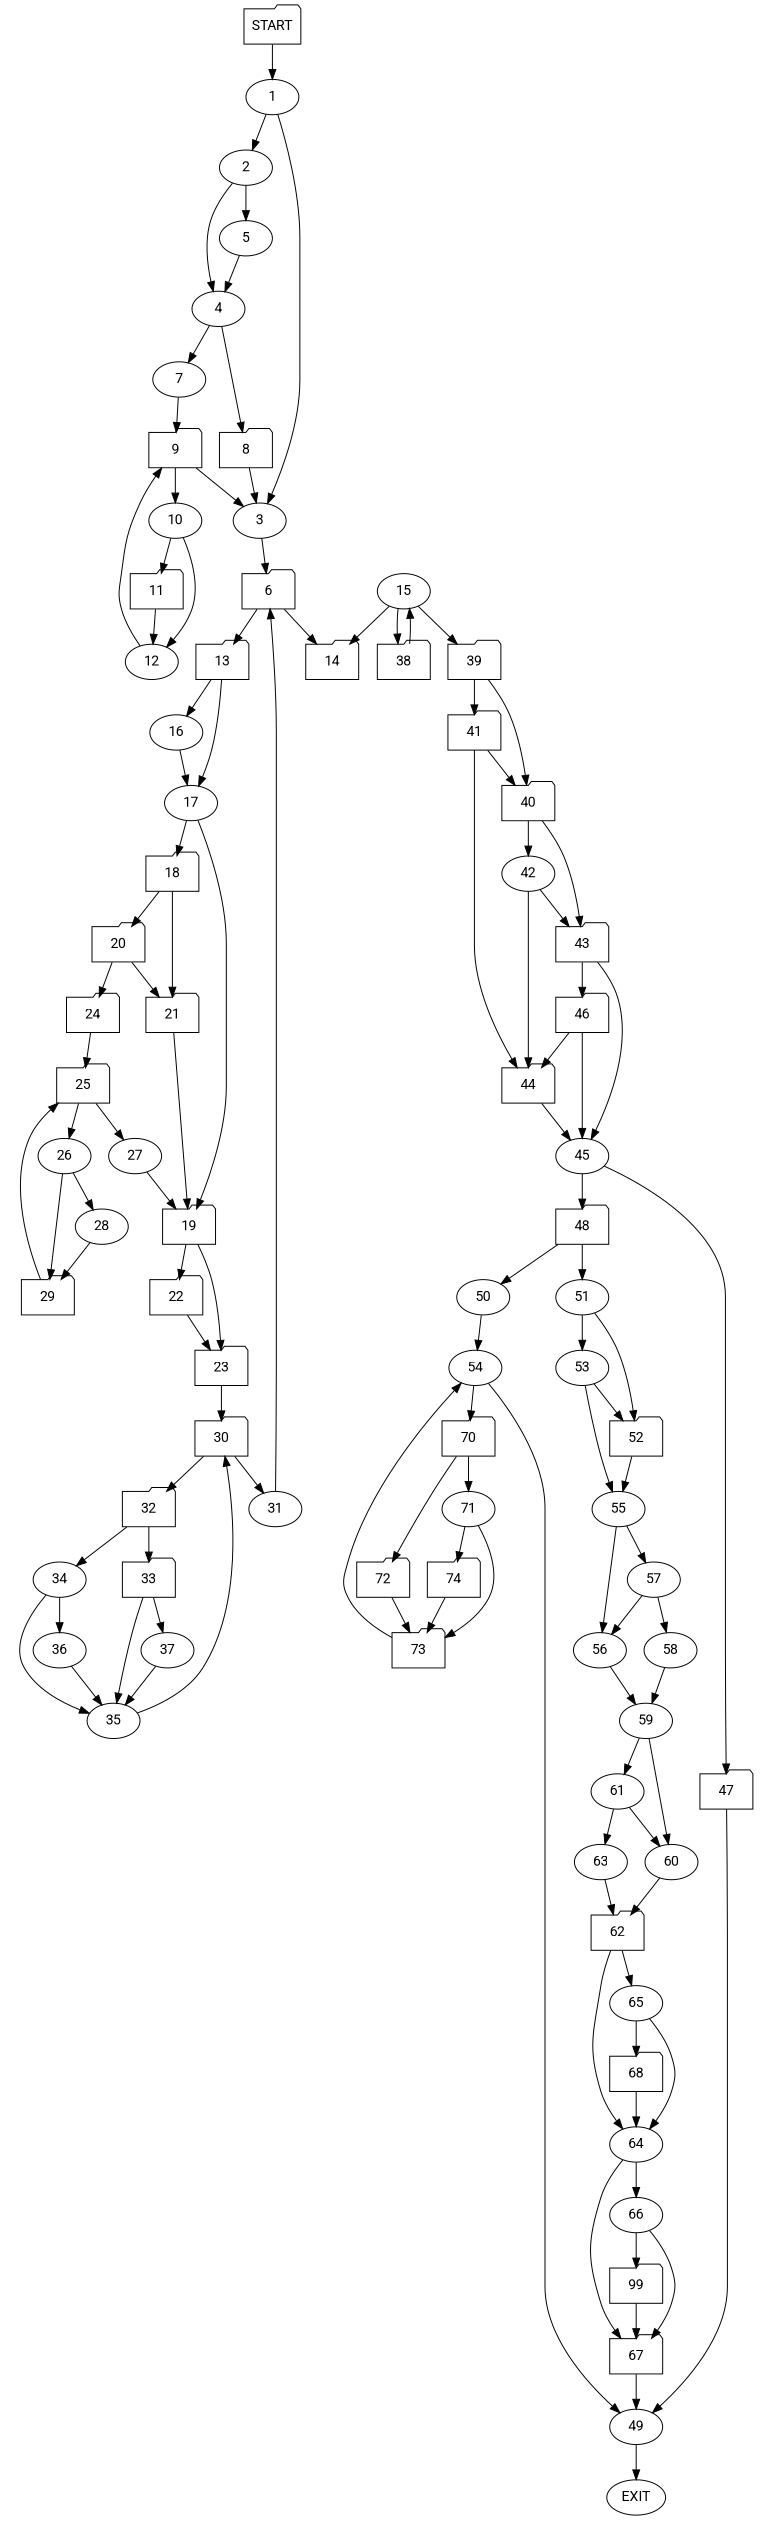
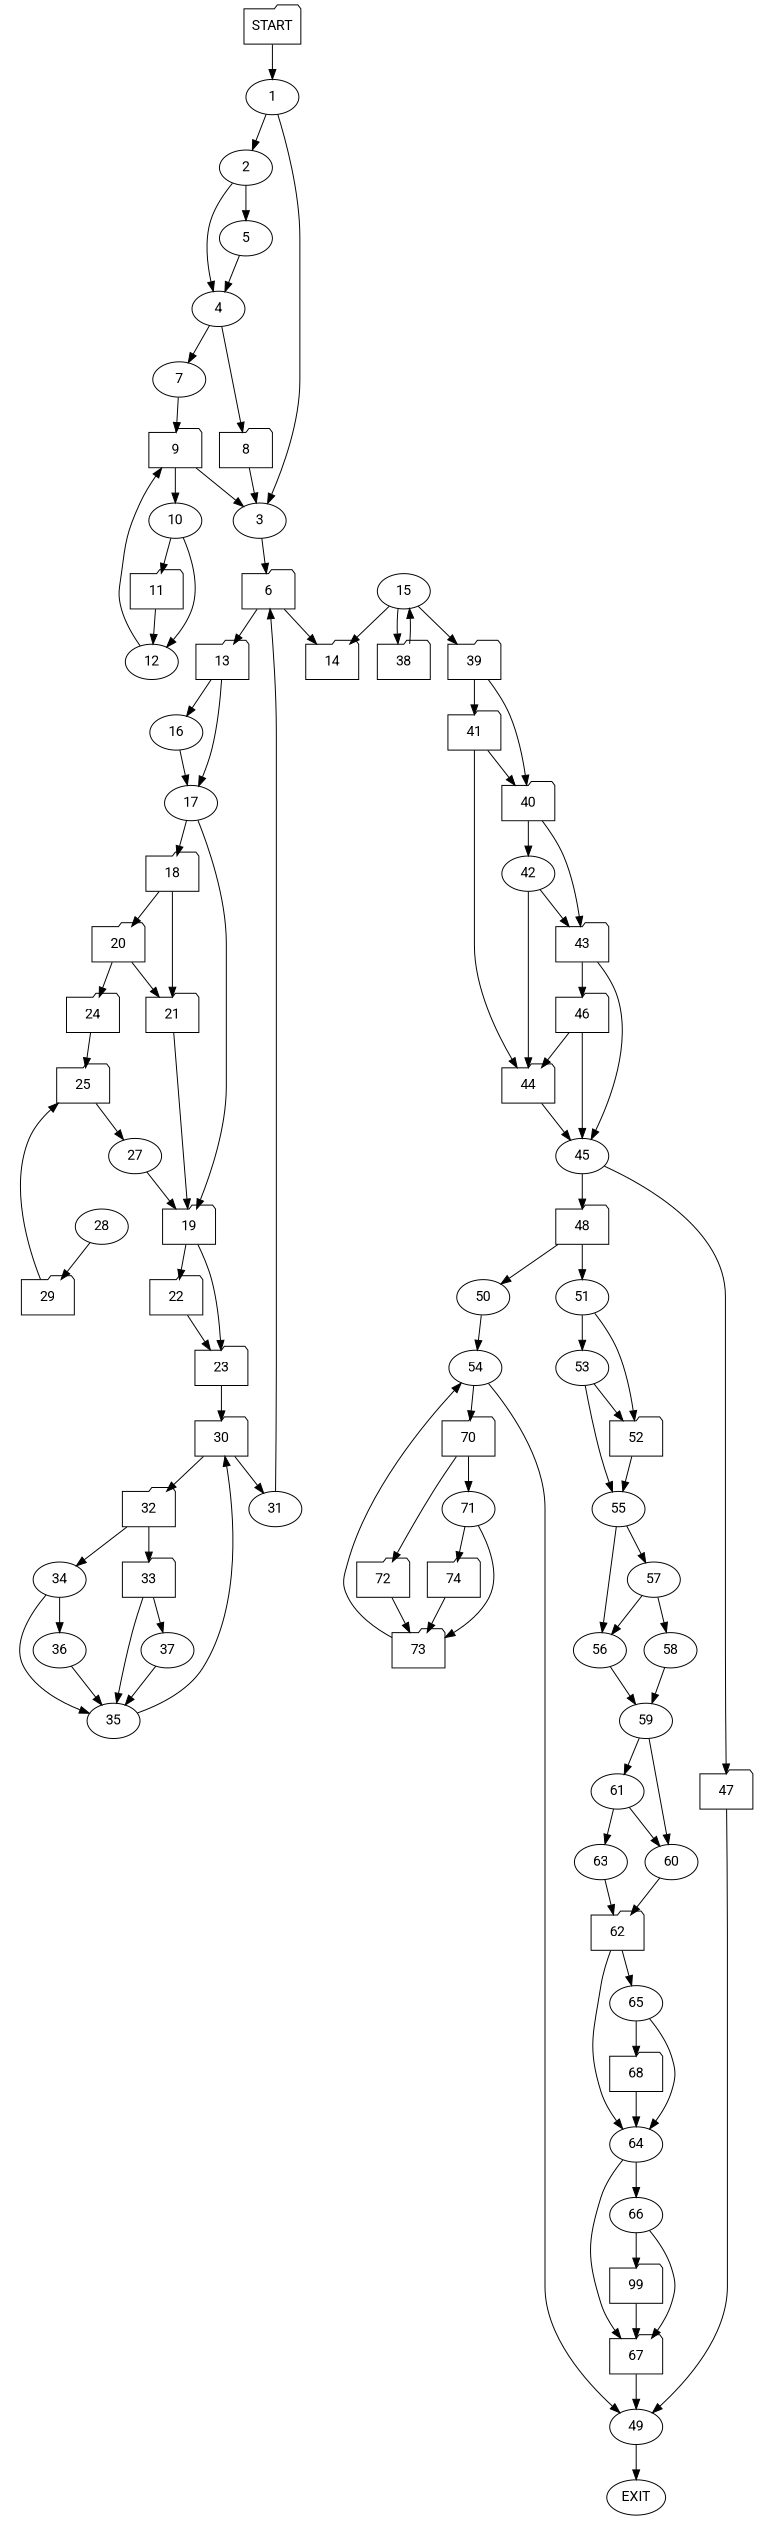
  digraph {
    fontname=Roboto
    node [fontname=Roboto shape=ellipse]
    edge [fontname=Roboto]
    n1 [label=START shape=folder]
    1
    2
    3
    n5 [label=EXIT]
    4
    5
    6 [shape=folder]
    7
    8 [shape=folder]
    13 [shape=folder]
    14 [shape=folder]
    9 [shape=folder]
    16
    17
    10
    11 [shape=folder]
    12
    18 [shape=folder]
    19 [shape=folder]
    15
    38 [shape=folder]
    39 [shape=folder]
    40 [shape=folder]
    41 [shape=folder]
    20 [shape=folder]
    21 [shape=folder]
    22 [shape=folder]
    23 [shape=folder]
    24 [shape=folder]
    30 [shape=folder]
    25 [shape=folder]
    31
    32 [shape=folder]
-   26
    27
    28
    29 [shape=folder]
    33 [shape=folder]
    34
    35
    37
    36
    42
    43 [shape=folder]
    44 [shape=folder]
    45
    46 [shape=folder]
    47 [shape=folder]
    48 [shape=folder]
    49
    50
    51
    54
    52 [shape=folder]
    53
    70 [shape=folder]
    55
    56
    57
    71
    72 [shape=folder]
    59
    58
    60
    61
    62 [shape=folder]
    63
    64
    65
    66
    67 [shape=folder]
    68 [shape=folder]
    n74 [label=99 shape=folder]
    73 [shape=folder]
    74 [shape=folder]
    n1 -> 1
    1 -> 2
    1 -> 3
    2 -> 4
    2 -> 5
    3 -> 6
    4 -> 7
    4 -> 8
    5 -> 4
    6 -> 13
    6 -> 14
    7 -> 9
    8 -> 3
    13 -> 16
    13 -> 17
    9 -> 3
    9 -> 10
    16 -> 17
    17 -> 18
    17 -> 19
    10 -> 11
    10 -> 12
    11 -> 12
    12 -> 9
    18 -> 20
    18 -> 21
    19 -> 22
    19 -> 23
    15 -> 14
    15 -> 38
    15 -> 39
    38 -> 15
    39 -> 40
    39 -> 41
    40 -> 42
    40 -> 43
    41 -> 40
    41 -> 44
    20 -> 21
    20 -> 24
    21 -> 19
    22 -> 23
    23 -> 30
    24 -> 25
    30 -> 31
    30 -> 32
-   25 -> 26
    25 -> 27
    31 -> 6
    32 -> 33
    32 -> 34
-   26 -> 28
-   26 -> 29
    27 -> 19
    28 -> 29
    29 -> 25
    33 -> 35
    33 -> 37
    34 -> 35
    34 -> 36
    35 -> 30
    37 -> 35
    36 -> 35
    42 -> 43
    42 -> 44
    43 -> 45
    43 -> 46
    44 -> 45
    45 -> 47
    45 -> 48
    46 -> 44
    46 -> 45
    47 -> 49
    48 -> 50
    48 -> 51
    49 -> n5
    50 -> 54
    51 -> 52
    51 -> 53
    54 -> 49
    54 -> 70
    52 -> 55
    53 -> 52
    53 -> 55
    70 -> 71
    70 -> 72
    55 -> 56
    55 -> 57
    56 -> 59
    57 -> 56
    57 -> 58
    71 -> 73
    71 -> 74
    72 -> 73
    59 -> 60
    59 -> 61
    58 -> 59
    60 -> 62
    61 -> 60
    61 -> 63
    62 -> 64
    62 -> 65
    63 -> 62
    64 -> 66
    64 -> 67
    65 -> 64
    65 -> 68
    66 -> 67
    66 -> n74
    67 -> 49
    68 -> 64
    n74 -> 67
    73 -> 54
    74 -> 73
  }
